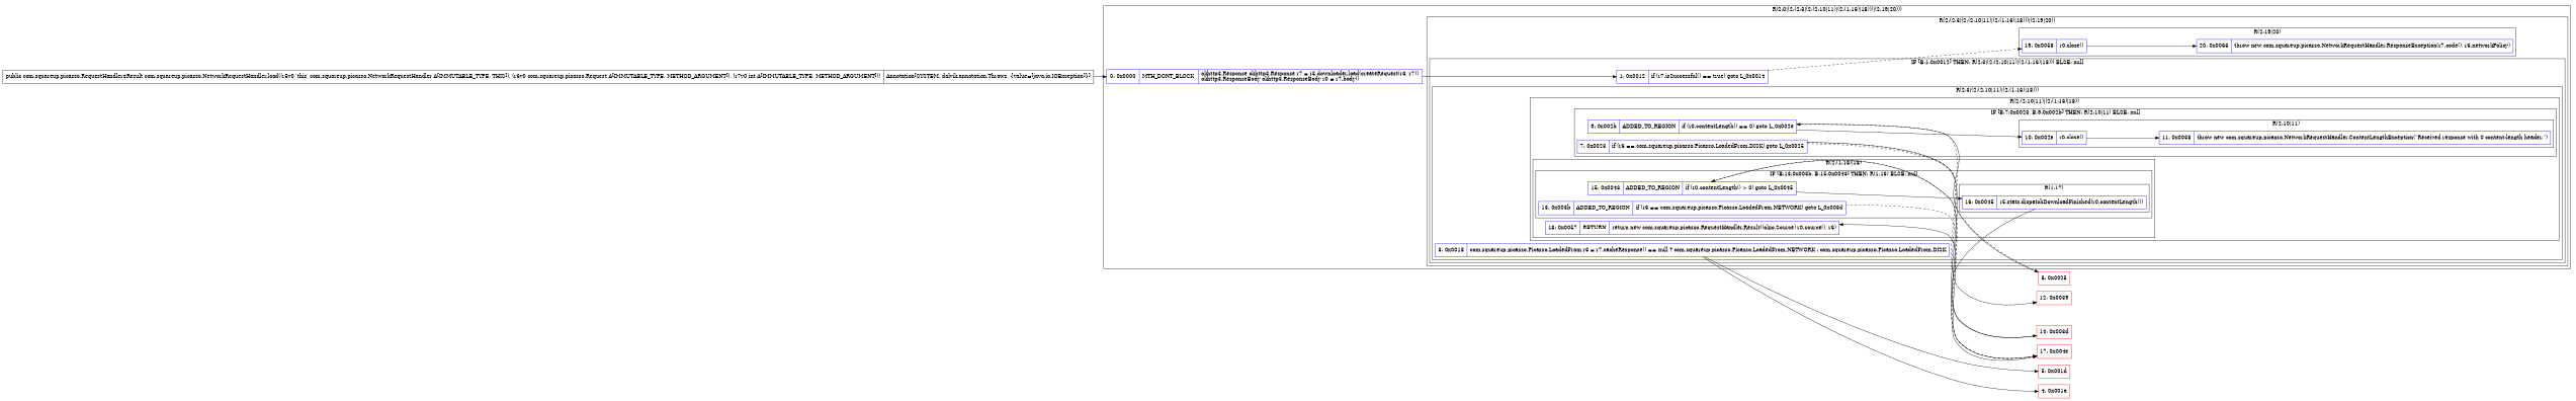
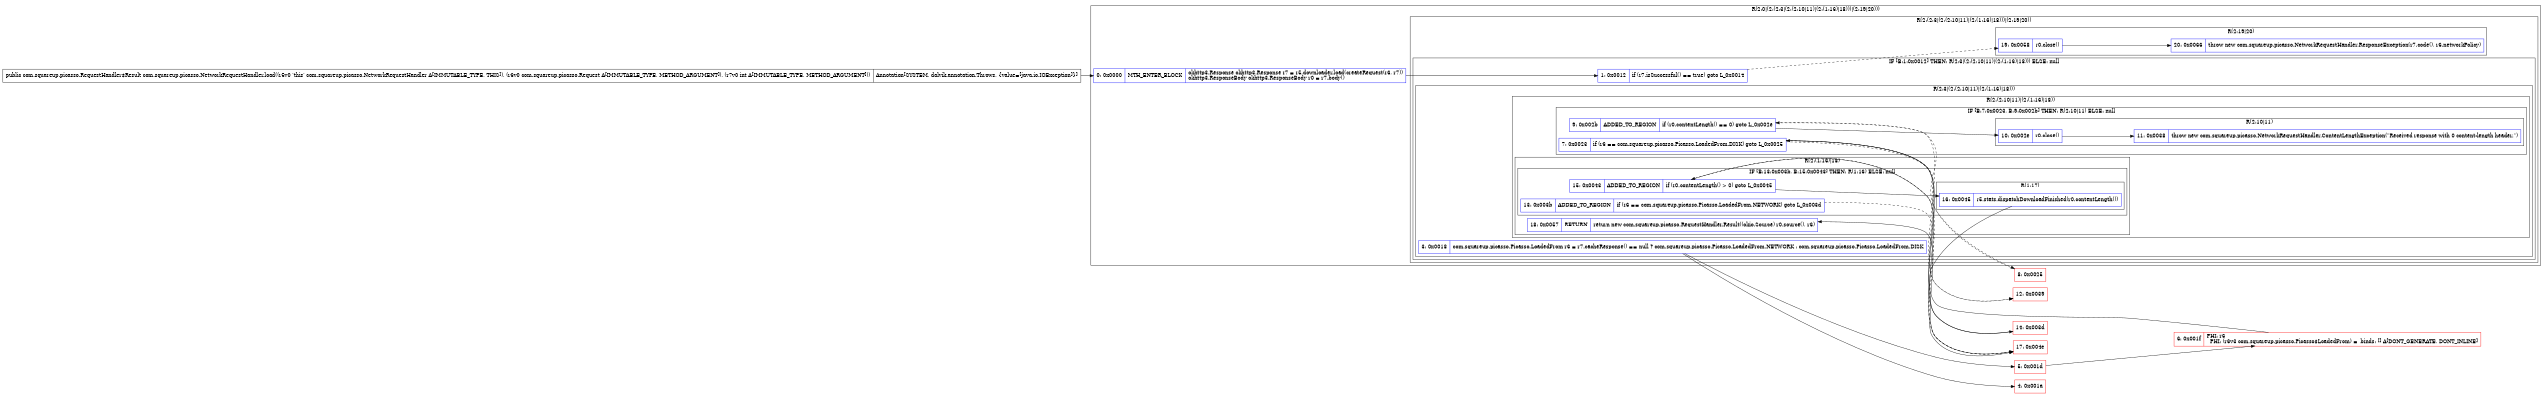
  digraph {
    rankdir=LR
    node [color=blue shape=record]
    n1 [label="{10\:\ 0x002e|r0.close()\l}"]
    n2 [label="{11\:\ 0x0038|throw new com.squareup.picasso.NetworkRequestHandler.ContentLengthException(\"Received response with 0 content\-length header.\")\l}"]
    n3 [label="{7\:\ 0x0023|if (r6 == com.squareup.picasso.Picasso.LoadedFrom.DISK) goto L_0x0025\l}"]
    n4 [label="{9\:\ 0x002b|ADDED_TO_REGION\l|if (r0.contentLength() == 0) goto L_0x002e\l}"]
    n5 [label="{16\:\ 0x0045|r5.stats.dispatchDownloadFinished(r0.contentLength())\l}"]
    n6 [label="{13\:\ 0x003b|ADDED_TO_REGION\l|if (r6 == com.squareup.picasso.Picasso.LoadedFrom.NETWORK) goto L_0x003d\l}"]
    n7 [label="{15\:\ 0x0043|ADDED_TO_REGION\l|if (r0.contentLength() \> 0) goto L_0x0045\l}"]
    n8 [label="{18\:\ 0x0057|RETURN\l|return new com.squareup.picasso.RequestHandler.Result((okio.Source) r0.source(), r6)\l}"]
    n9 [label="{3\:\ 0x0018|com.squareup.picasso.Picasso.LoadedFrom r6 = r7.cacheResponse() == null ? com.squareup.picasso.Picasso.LoadedFrom.NETWORK : com.squareup.picasso.Picasso.LoadedFrom.DISK\l}"]
    n10 [label="{1\:\ 0x0012|if (r7.isSuccessful() == true) goto L_0x0014\l}"]
    n11 [label="{19\:\ 0x0058|r0.close()\l}"]
    n12 [label="{20\:\ 0x0066|throw new com.squareup.picasso.NetworkRequestHandler.ResponseException(r7.code(), r6.networkPolicy)\l}"]
-   n13 [label="{0\:\ 0x0000|MTH_DONT_BLOCK\l|okhttp3.Response okhttp3.Response r7 = r5.downloader.load(createRequest(r6, r7))\lokhttp3.ResponseBody okhttp3.ResponseBody r0 = r7.body()\l}"]
+   n13 [label="{0\:\ 0x0000|MTH_ENTER_BLOCK\l|okhttp3.Response okhttp3.Response r7 = r5.downloader.load(createRequest(r6, r7))\lokhttp3.ResponseBody okhttp3.ResponseBody r0 = r7.body()\l}"]
    n14 [color=red label="{8\:\ 0x0025}"]
    n15 [color=red label="{12\:\ 0x0039}"]
    n16 [color=red label="{14\:\ 0x003d}"]
    n17 [color=red label="{17\:\ 0x004e}"]
    n18 [color=red label="{4\:\ 0x001a}"]
    n19 [color=red label="{5\:\ 0x001d}"]
+   n20 [color=red label="{6\:\ 0x001f|PHI: r6 \l  PHI: (r6v3 com.squareup.picasso.Picasso$LoadedFrom) =  binds: [] A[DONT_GENERATE, DONT_INLINE]\l}"]
    n21 [label="{public com.squareup.picasso.RequestHandler$Result com.squareup.picasso.NetworkRequestHandler.load((r5v0 'this' com.squareup.picasso.NetworkRequestHandler A[IMMUTABLE_TYPE, THIS]), (r6v0 com.squareup.picasso.Request A[IMMUTABLE_TYPE, METHOD_ARGUMENT]), (r7v0 int A[IMMUTABLE_TYPE, METHOD_ARGUMENT]))  | Annotation[SYSTEM, dalvik.annotation.Throws, \{value=[java.io.IOException]\}]\l}" color=""]
    subgraph cluster_1 {
      label="R(2:0|(2:(2:3|(2:(2:10|11)|(2:(1:16)|18)))|(2:19|20)))"
      n13
      subgraph cluster_2 {
        label="R(2:(2:3|(2:(2:10|11)|(2:(1:16)|18)))|(2:19|20))"
        subgraph cluster_3 {
          label="IF [B:1:0x0012] THEN: R(2:3|(2:(2:10|11)|(2:(1:16)|18))) ELSE: null"
          n10
          subgraph cluster_4 {
            label="R(2:3|(2:(2:10|11)|(2:(1:16)|18)))"
            n9
            subgraph cluster_5 {
              label="R(2:(2:10|11)|(2:(1:16)|18))"
              subgraph cluster_6 {
                label="IF [B:7:0x0023, B:9:0x002b] THEN: R(2:10|11) ELSE: null"
                n3
                n4
                subgraph cluster_7 {
                  label="R(2:10|11)"
                  n1
                  n2
                }
              }
              subgraph cluster_8 {
                label="R(2:(1:16)|18)"
                n8
                subgraph cluster_9 {
                  label="IF [B:13:0x003b, B:15:0x0043] THEN: R(1:16) ELSE: null"
                  n6
                  n7
                  subgraph cluster_10 {
                    label="R(1:17)"
                    n5
                  }
                }
              }
            }
          }
        }
        subgraph cluster_11 {
          label="R(2:19|20)"
          n11
          n12
        }
      }
    }
    n1 -> n2
    n3 -> n14 [style=dashed]
    n3 -> n15 [style=dashed]
    n3 -> n16
    n4 -> n1
    n4 -> n15 [style=dashed]
    n5 -> n17
    n6 -> n17 [style=dashed]
    n7 -> n5
    n7 -> n17 [style=dashed]
    n9 -> n18
    n9 -> n19
    n10 -> n11 [style=dashed]
    n11 -> n12
    n13 -> n10
-   n14 -> n4
+   n14 -> n4 [style=dashed]
    n16 -> n7
    n17 -> n8
+   n19 -> n20
+   n20 -> n3
    n21 -> n13
  }
